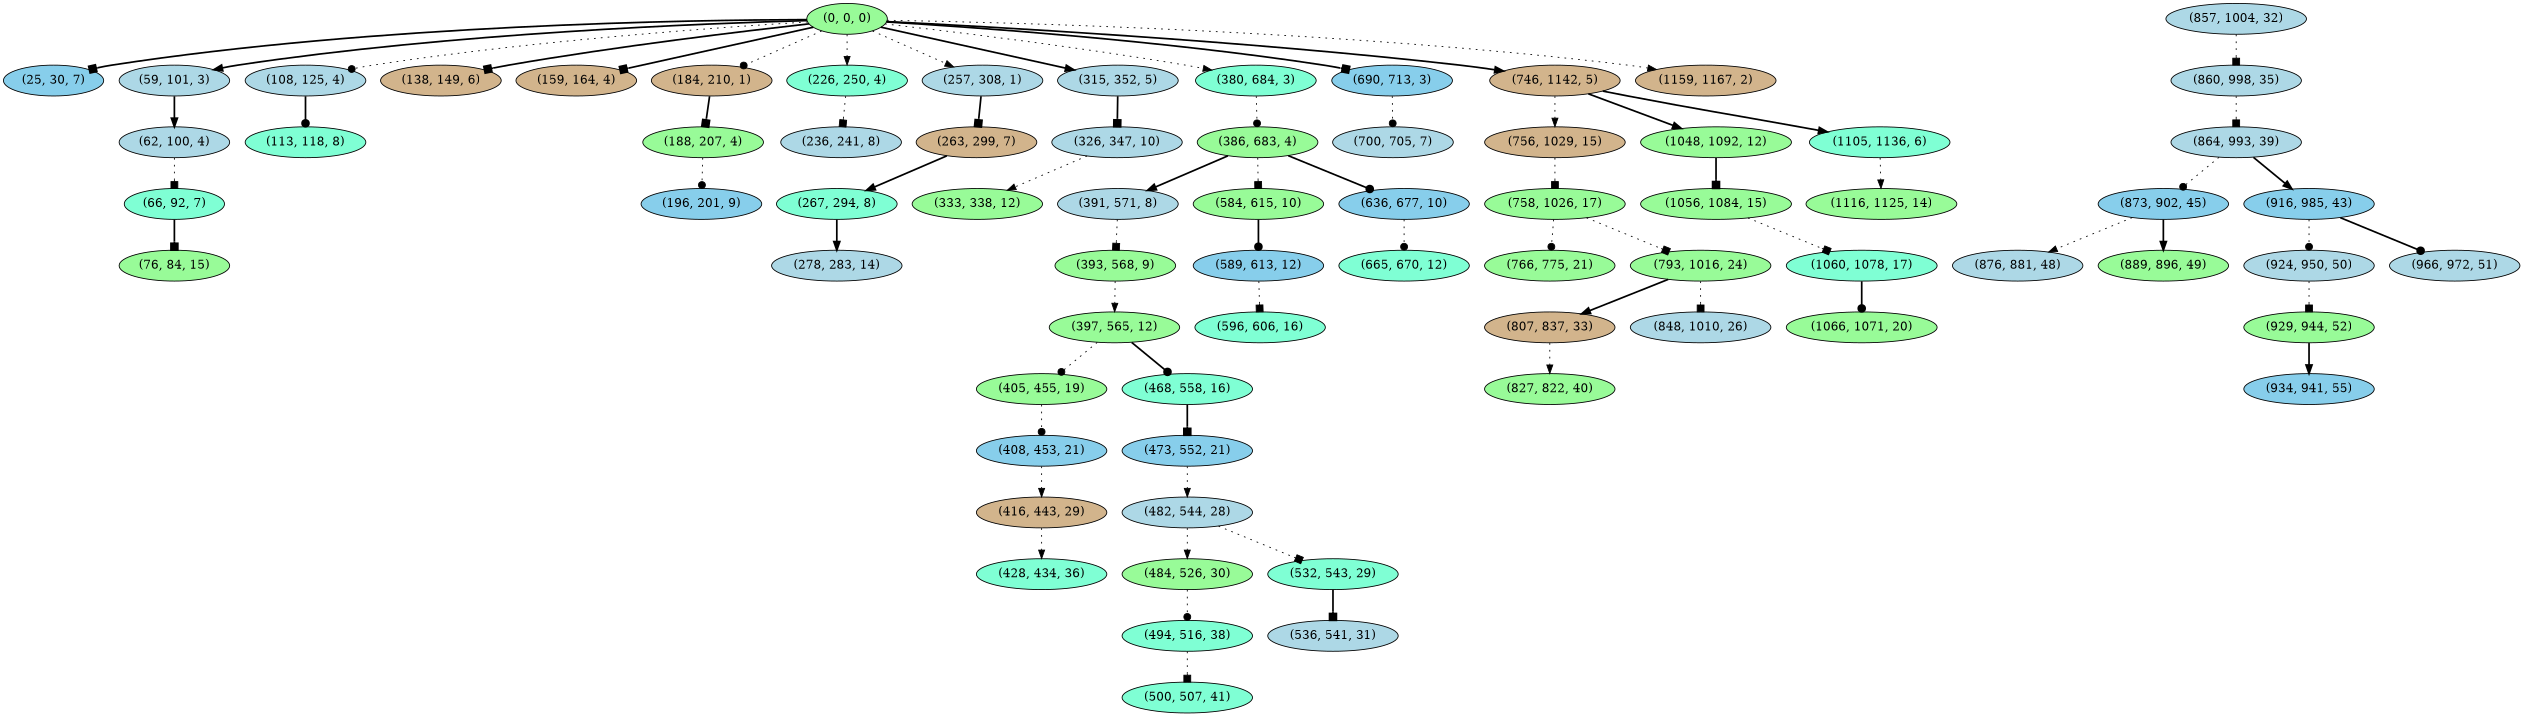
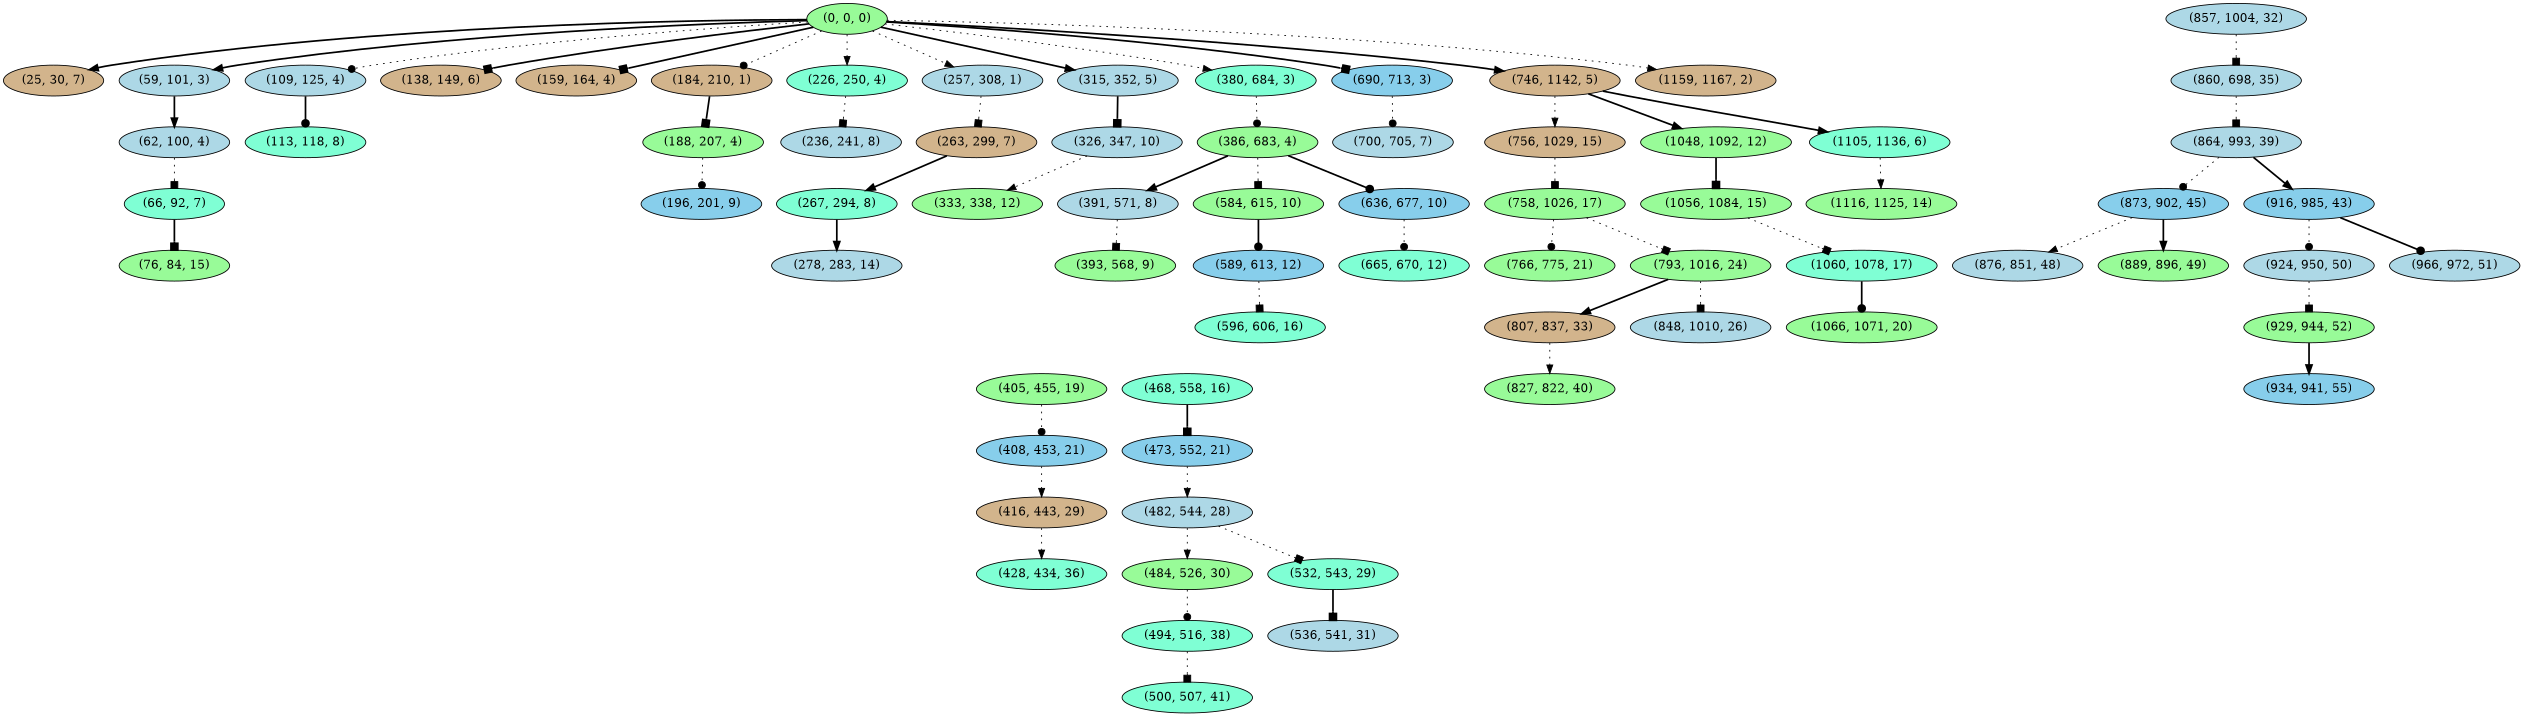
  digraph {
    node [fillcolor=palegreen style=filled]
    edge [arrowhead=normal style=dotted]
-   "(25, 30, 7)" [fillcolor=skyblue]
+   "(25, 30, 7)" [fillcolor=tan]
    "(0, 0, 0)"
    "(59, 101, 3)" [fillcolor=lightblue]
-   "(109, 125, 4)" [fillcolor=lightblue label="(108, 125, 4)"]
+   "(109, 125, 4)" [fillcolor=lightblue]
    "(138, 149, 6)" [fillcolor=tan]
    "(159, 164, 4)" [fillcolor=tan]
    "(184, 210, 1)" [fillcolor=tan]
    "(226, 250, 4)" [fillcolor=aquamarine]
    "(257, 308, 1)" [fillcolor=lightblue]
    "(315, 352, 5)" [fillcolor=lightblue]
    "(380, 684, 3)" [fillcolor=aquamarine]
    "(690, 713, 3)" [fillcolor=skyblue]
    "(746, 1142, 5)" [fillcolor=tan]
    "(1159, 1167, 2)" [fillcolor=tan]
    "(62, 100, 4)" [fillcolor=lightblue]
    "(113, 118, 8)" [fillcolor=aquamarine]
    "(188, 207, 4)"
    "(236, 241, 8)" [fillcolor=lightblue]
    "(263, 299, 7)" [fillcolor=tan]
    "(326, 347, 10)" [fillcolor=lightblue]
    "(386, 683, 4)"
    "(700, 705, 7)" [fillcolor=lightblue]
    "(756, 1029, 15)" [fillcolor=tan]
    "(1048, 1092, 12)"
    "(1105, 1136, 6)" [fillcolor=aquamarine]
    "(66, 92, 7)" [fillcolor=aquamarine]
    "(76, 84, 15)"
    "(196, 201, 9)" [fillcolor=skyblue]
    "(267, 294, 8)" [fillcolor=aquamarine]
    "(278, 283, 14)" [fillcolor=lightblue]
    "(333, 338, 12)"
    "(391, 571, 8)" [fillcolor=lightblue]
    "(584, 615, 10)"
    "(636, 677, 10)" [fillcolor=skyblue]
    "(393, 568, 9)"
    "(589, 613, 12)" [fillcolor=skyblue]
    "(665, 670, 12)" [fillcolor=aquamarine]
-   "(397, 565, 12)"
    "(405, 455, 19)"
    "(468, 558, 16)" [fillcolor=aquamarine]
    "(408, 453, 21)" [fillcolor=skyblue]
    "(473, 552, 21)" [fillcolor=skyblue]
    "(416, 443, 29)" [fillcolor=tan]
    "(428, 434, 36)" [fillcolor=aquamarine]
    "(482, 544, 28)" [fillcolor=lightblue]
    "(484, 526, 30)"
    "(532, 543, 29)" [fillcolor=aquamarine]
    "(494, 516, 38)" [fillcolor=aquamarine]
    "(536, 541, 31)" [fillcolor=lightblue]
    "(500, 507, 41)" [fillcolor=aquamarine]
    "(596, 606, 16)" [fillcolor=aquamarine]
    "(758, 1026, 17)"
    "(1056, 1084, 15)"
    "(1116, 1125, 14)"
    "(766, 775, 21)"
    "(793, 1016, 24)"
    "(807, 837, 33)" [fillcolor=tan]
    "(848, 1010, 26)" [fillcolor=lightblue]
    n59 [label="(827, 822, 40)"]
    "(857, 1004, 32)" [fillcolor=lightblue]
-   "(860, 998, 35)" [fillcolor=lightblue]
+   "(860, 998, 35)" [fillcolor=lightblue label="(860, 698, 35)"]
    "(864, 993, 39)" [fillcolor=lightblue]
    "(873, 902, 45)" [fillcolor=skyblue]
    "(916, 985, 43)" [fillcolor=skyblue]
-   "(876, 881, 48)" [fillcolor=lightblue]
+   "(876, 881, 48)" [fillcolor=lightblue label="(876, 851, 48)"]
    "(889, 896, 49)"
    "(924, 950, 50)" [fillcolor=lightblue]
    "(966, 972, 51)" [fillcolor=lightblue]
    "(929, 944, 52)"
    "(934, 941, 55)" [fillcolor=skyblue]
    "(1060, 1078, 17)" [fillcolor=aquamarine]
    "(1066, 1071, 20)"
-   "(0, 0, 0)" -> "(25, 30, 7)" [arrowhead=box style=bold]
+   "(0, 0, 0)" -> "(25, 30, 7)" [style=bold]
    "(0, 0, 0)" -> "(59, 101, 3)" [style=bold]
    "(0, 0, 0)" -> "(109, 125, 4)" [arrowhead=dot]
    "(0, 0, 0)" -> "(138, 149, 6)" [arrowhead=box style=bold]
    "(0, 0, 0)" -> "(159, 164, 4)" [arrowhead=box style=bold]
    "(0, 0, 0)" -> "(184, 210, 1)" [arrowhead=dot]
    "(0, 0, 0)" -> "(226, 250, 4)"
    "(0, 0, 0)" -> "(257, 308, 1)"
    "(0, 0, 0)" -> "(315, 352, 5)" [style=bold]
    "(0, 0, 0)" -> "(380, 684, 3)"
    "(0, 0, 0)" -> "(690, 713, 3)" [arrowhead=box style=bold]
    "(0, 0, 0)" -> "(746, 1142, 5)" [style=bold]
    "(0, 0, 0)" -> "(1159, 1167, 2)"
    "(59, 101, 3)" -> "(62, 100, 4)" [style=bold]
    "(109, 125, 4)" -> "(113, 118, 8)" [arrowhead=dot style=bold]
    "(184, 210, 1)" -> "(188, 207, 4)" [arrowhead=box style=bold]
    "(226, 250, 4)" -> "(236, 241, 8)" [arrowhead=box]
-   "(257, 308, 1)" -> "(263, 299, 7)" [arrowhead=box style=bold]
+   "(257, 308, 1)" -> "(263, 299, 7)" [arrowhead=box]
    "(315, 352, 5)" -> "(326, 347, 10)" [arrowhead=box style=bold]
    "(380, 684, 3)" -> "(386, 683, 4)" [arrowhead=dot]
    "(690, 713, 3)" -> "(700, 705, 7)" [arrowhead=dot]
    "(746, 1142, 5)" -> "(756, 1029, 15)"
    "(746, 1142, 5)" -> "(1048, 1092, 12)" [style=bold]
    "(746, 1142, 5)" -> "(1105, 1136, 6)" [style=bold]
    "(62, 100, 4)" -> "(66, 92, 7)" [arrowhead=box]
    "(188, 207, 4)" -> "(196, 201, 9)" [arrowhead=dot]
    "(263, 299, 7)" -> "(267, 294, 8)" [style=bold]
    "(326, 347, 10)" -> "(333, 338, 12)"
    "(386, 683, 4)" -> "(391, 571, 8)" [style=bold]
    "(386, 683, 4)" -> "(584, 615, 10)" [arrowhead=box]
    "(386, 683, 4)" -> "(636, 677, 10)" [arrowhead=dot style=bold]
    "(756, 1029, 15)" -> "(758, 1026, 17)" [arrowhead=box]
    "(1048, 1092, 12)" -> "(1056, 1084, 15)" [arrowhead=box style=bold]
    "(1105, 1136, 6)" -> "(1116, 1125, 14)"
    "(66, 92, 7)" -> "(76, 84, 15)" [arrowhead=box style=bold]
    "(267, 294, 8)" -> "(278, 283, 14)" [style=bold]
    "(391, 571, 8)" -> "(393, 568, 9)" [arrowhead=box]
    "(584, 615, 10)" -> "(589, 613, 12)" [arrowhead=dot style=bold]
    "(636, 677, 10)" -> "(665, 670, 12)" [arrowhead=dot]
-   "(393, 568, 9)" -> "(397, 565, 12)"
    "(589, 613, 12)" -> "(596, 606, 16)" [arrowhead=box]
-   "(397, 565, 12)" -> "(405, 455, 19)" [arrowhead=dot]
-   "(397, 565, 12)" -> "(468, 558, 16)" [arrowhead=dot style=bold]
    "(405, 455, 19)" -> "(408, 453, 21)" [arrowhead=dot]
    "(468, 558, 16)" -> "(473, 552, 21)" [arrowhead=box style=bold]
    "(408, 453, 21)" -> "(416, 443, 29)"
    "(473, 552, 21)" -> "(482, 544, 28)"
    "(416, 443, 29)" -> "(428, 434, 36)"
    "(482, 544, 28)" -> "(484, 526, 30)"
    "(482, 544, 28)" -> "(532, 543, 29)" [arrowhead=box]
    "(484, 526, 30)" -> "(494, 516, 38)" [arrowhead=dot]
    "(532, 543, 29)" -> "(536, 541, 31)" [arrowhead=box style=bold]
    "(494, 516, 38)" -> "(500, 507, 41)" [arrowhead=box]
    "(758, 1026, 17)" -> "(766, 775, 21)" [arrowhead=dot]
    "(758, 1026, 17)" -> "(793, 1016, 24)" [arrowhead=box]
    "(1056, 1084, 15)" -> "(1060, 1078, 17)" [arrowhead=box]
    "(793, 1016, 24)" -> "(807, 837, 33)" [style=bold]
    "(793, 1016, 24)" -> "(848, 1010, 26)" [arrowhead=box]
    "(807, 837, 33)" -> n59
    "(857, 1004, 32)" -> "(860, 998, 35)" [arrowhead=box]
    "(860, 998, 35)" -> "(864, 993, 39)" [arrowhead=box]
    "(864, 993, 39)" -> "(873, 902, 45)" [arrowhead=dot]
    "(864, 993, 39)" -> "(916, 985, 43)" [style=bold]
    "(873, 902, 45)" -> "(876, 881, 48)"
    "(873, 902, 45)" -> "(889, 896, 49)" [style=bold]
    "(916, 985, 43)" -> "(924, 950, 50)" [arrowhead=dot]
    "(916, 985, 43)" -> "(966, 972, 51)" [arrowhead=dot style=bold]
    "(924, 950, 50)" -> "(929, 944, 52)" [arrowhead=box]
    "(929, 944, 52)" -> "(934, 941, 55)" [style=bold]
    "(1060, 1078, 17)" -> "(1066, 1071, 20)" [arrowhead=dot style=bold]
  }
